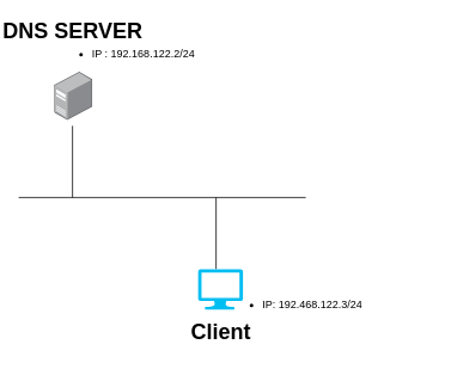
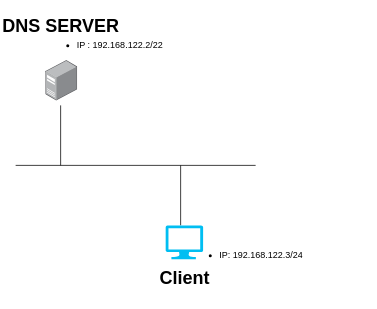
  <mxCell id="0" />
  <mxCell id="1" parent="0" />
  <mxCell id="2" value="" style="endArrow=none;html=1;" edge="1" parent="1"><mxGeometry width="50" height="50" relative="1" as="geometry"><mxPoint x="20" y="220" as="sourcePoint" /><mxPoint x="340" y="220" as="targetPoint" /></mxGeometry></mxCell>
  <mxCell id="3" value="" style="endArrow=none;html=1;" edge="1" parent="1"><mxGeometry width="50" height="50" relative="1" as="geometry"><mxPoint x="240" y="300" as="sourcePoint" /><mxPoint x="240" y="220" as="targetPoint" /></mxGeometry></mxCell>
  <mxCell id="4" value="" style="endArrow=none;html=1;" edge="1" parent="1"><mxGeometry width="50" height="50" relative="1" as="geometry"><mxPoint x="80" y="220" as="sourcePoint" /><mxPoint x="80" y="140" as="targetPoint" /></mxGeometry></mxCell>
  <mxCell id="5" value="" style="verticalLabelPosition=bottom;html=1;verticalAlign=top;align=center;strokeColor=none;fillColor=#00BEF2;shape=mxgraph.azure.computer;pointerEvents=1;" vertex="1" parent="1"><mxGeometry x="220" y="300" width="50" height="45" as="geometry" /></mxCell>
  <mxCell id="6" value="" style="points=[];aspect=fixed;html=1;align=center;shadow=0;dashed=0;image;image=img/lib/allied_telesis/computer_and_terminals/Server_Desktop.svg;" vertex="1" parent="1"><mxGeometry x="60" y="80" width="42.6" height="54" as="geometry" /></mxCell>
  <mxCell id="7" value="DNS SERVER" style="text;strokeColor=none;fillColor=none;html=1;fontSize=24;fontStyle=1;verticalAlign=middle;align=center;" vertex="1" parent="1"><mxGeometry x="70" y="30" width="20" height="10" as="geometry" /></mxCell>
  <mxCell id="8" value="Client" style="text;strokeColor=none;fillColor=none;html=1;fontSize=24;fontStyle=1;verticalAlign=middle;align=center;" vertex="1" parent="1"><mxGeometry x="195" y="350" width="100" height="40" as="geometry" /></mxCell>
- <mxCell id="9" value="&lt;ul&gt;&lt;li&gt;IP : 192.168.122.2/24&lt;/li&gt;&lt;/ul&gt;" style="text;strokeColor=none;fillColor=none;html=1;whiteSpace=wrap;verticalAlign=middle;overflow=hidden;" vertex="1" parent="1"><mxGeometry x="60" y="20" width="190" height="80" as="geometry" /></mxCell>
- <mxCell id="10" value="&lt;ul&gt;&lt;li&gt;IP: 192.468.122.3/24&lt;/li&gt;&lt;/ul&gt;" style="text;strokeColor=none;fillColor=none;html=1;whiteSpace=wrap;verticalAlign=middle;overflow=hidden;" vertex="1" parent="1"><mxGeometry x="250" y="300" width="230" height="80" as="geometry" /></mxCell>
+ <mxCell id="9" value="&lt;ul&gt;&lt;li&gt;IP : 192.168.122.2/22&lt;/li&gt;&lt;/ul&gt;" style="text;strokeColor=none;fillColor=none;html=1;whiteSpace=wrap;verticalAlign=middle;overflow=hidden;" vertex="1" parent="1"><mxGeometry x="60" y="20" width="190" height="80" as="geometry" /></mxCell>
+ <mxCell id="10" value="&lt;ul&gt;&lt;li&gt;IP: 192.168.122.3/24&lt;/li&gt;&lt;/ul&gt;" style="text;strokeColor=none;fillColor=none;html=1;whiteSpace=wrap;verticalAlign=middle;overflow=hidden;" vertex="1" parent="1"><mxGeometry x="250" y="300" width="230" height="80" as="geometry" /></mxCell>
